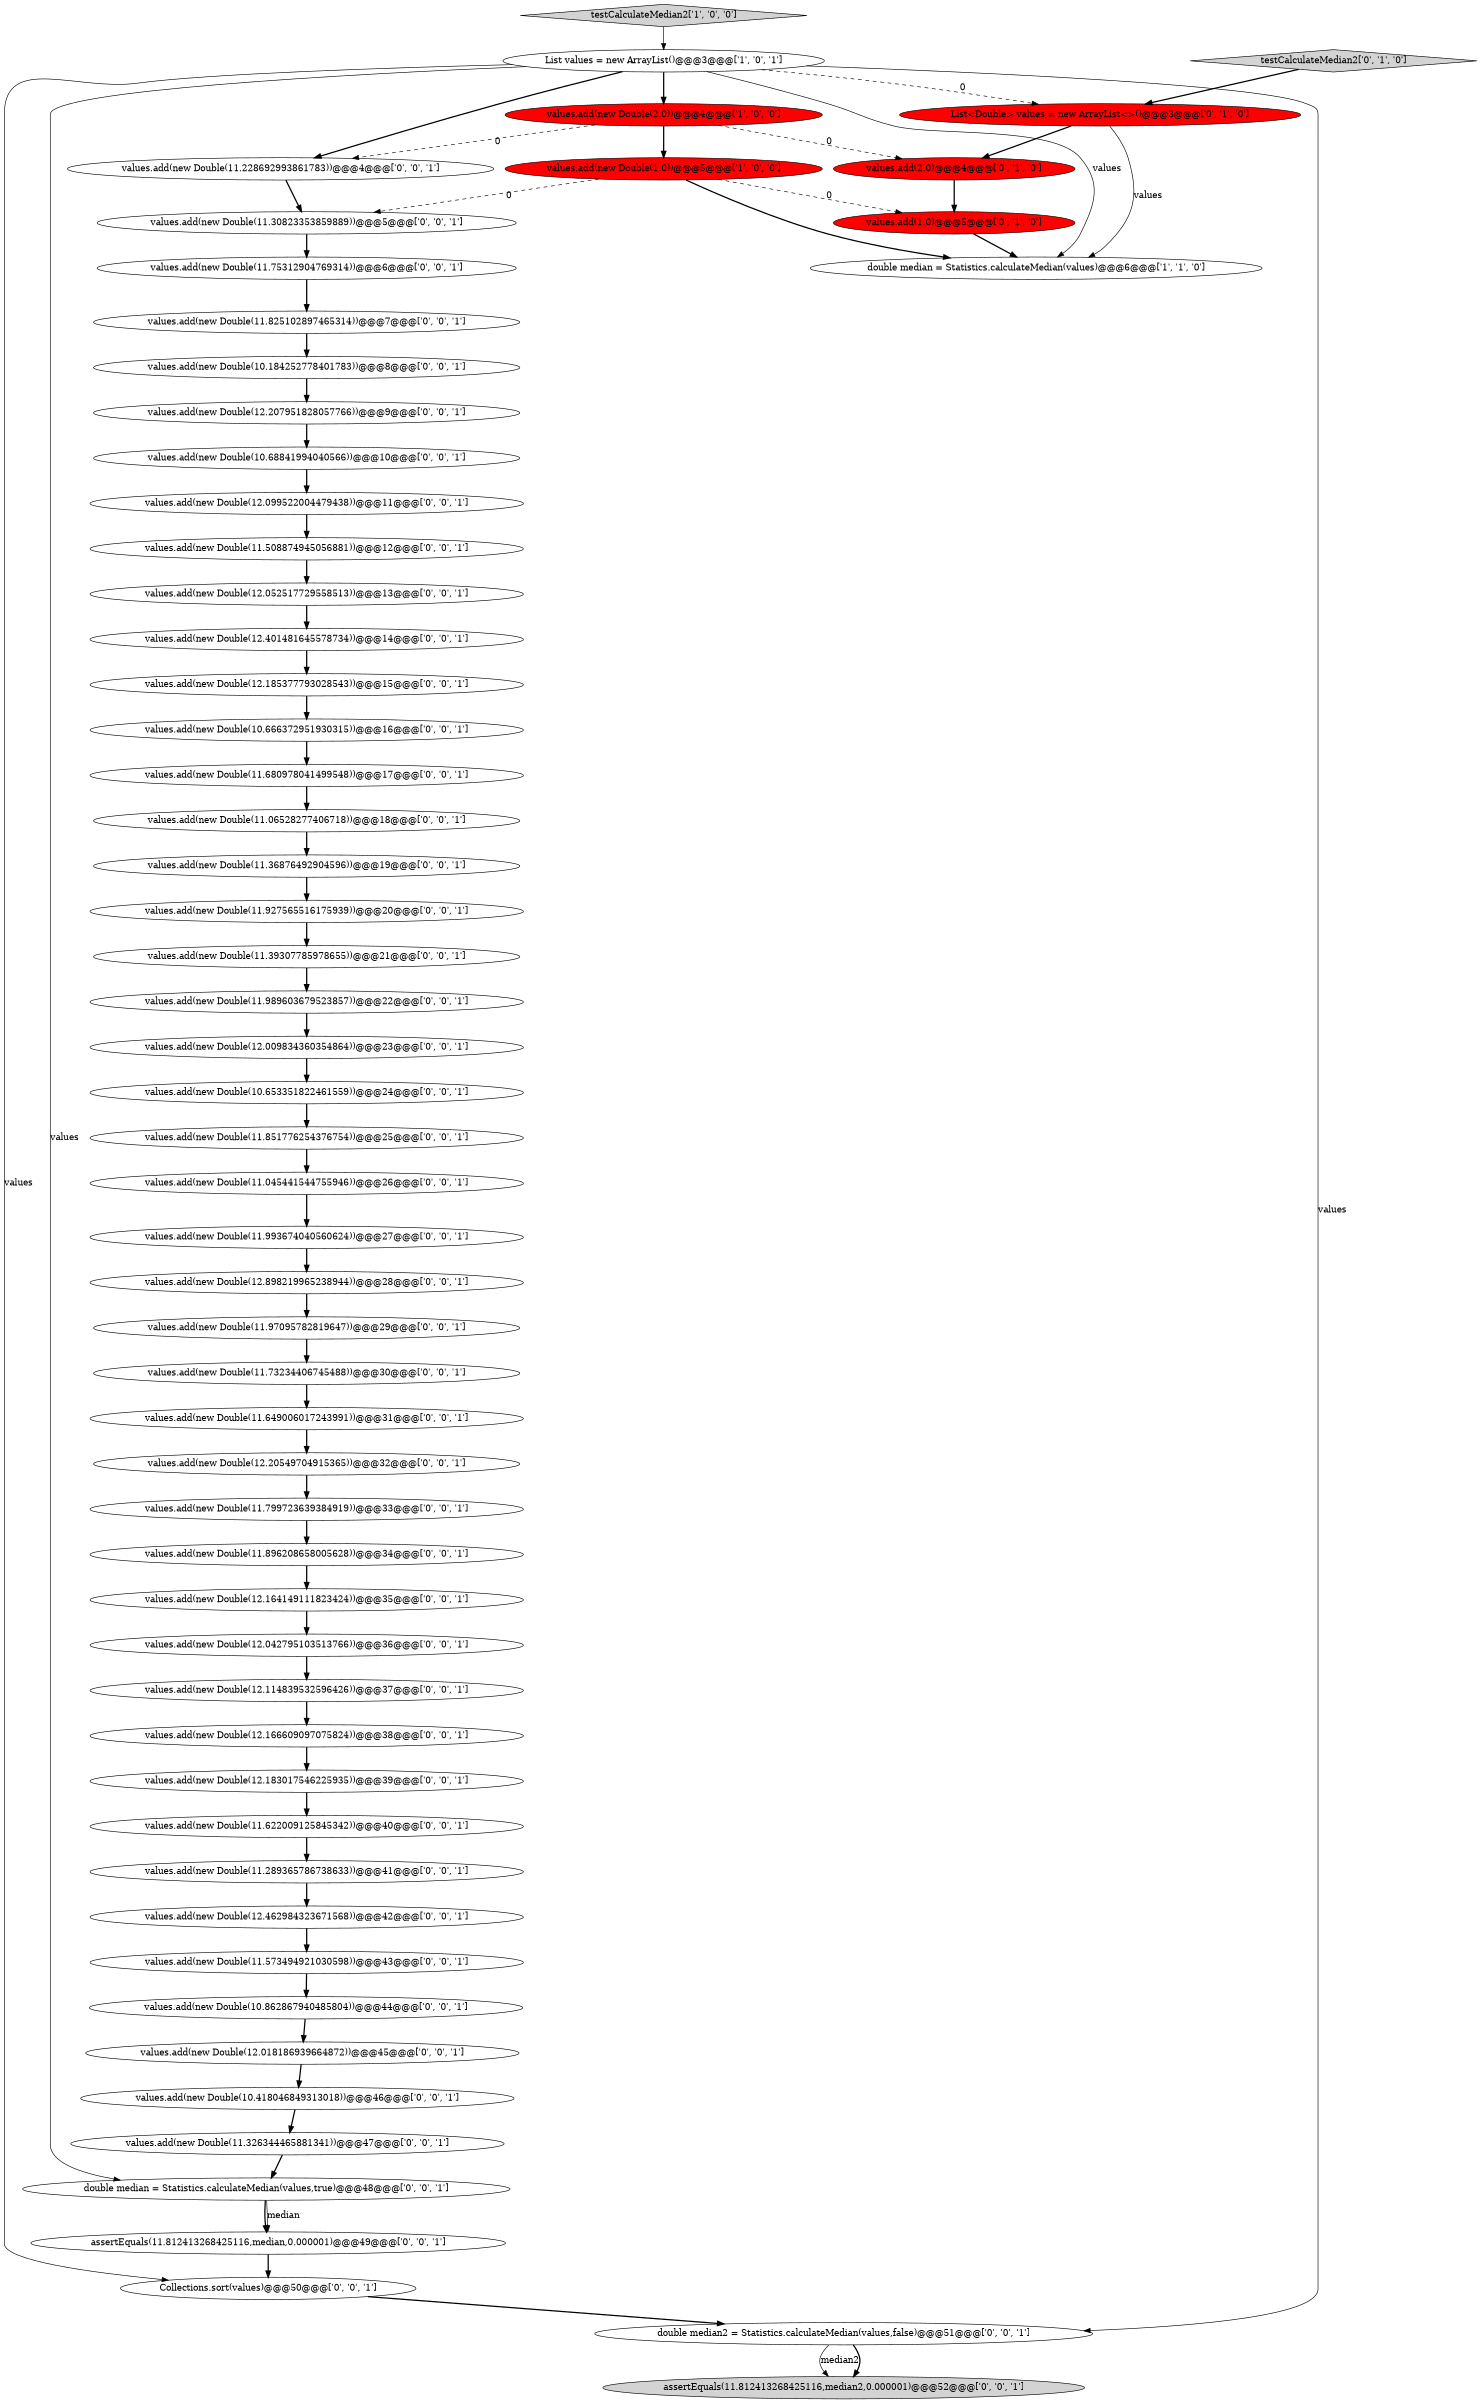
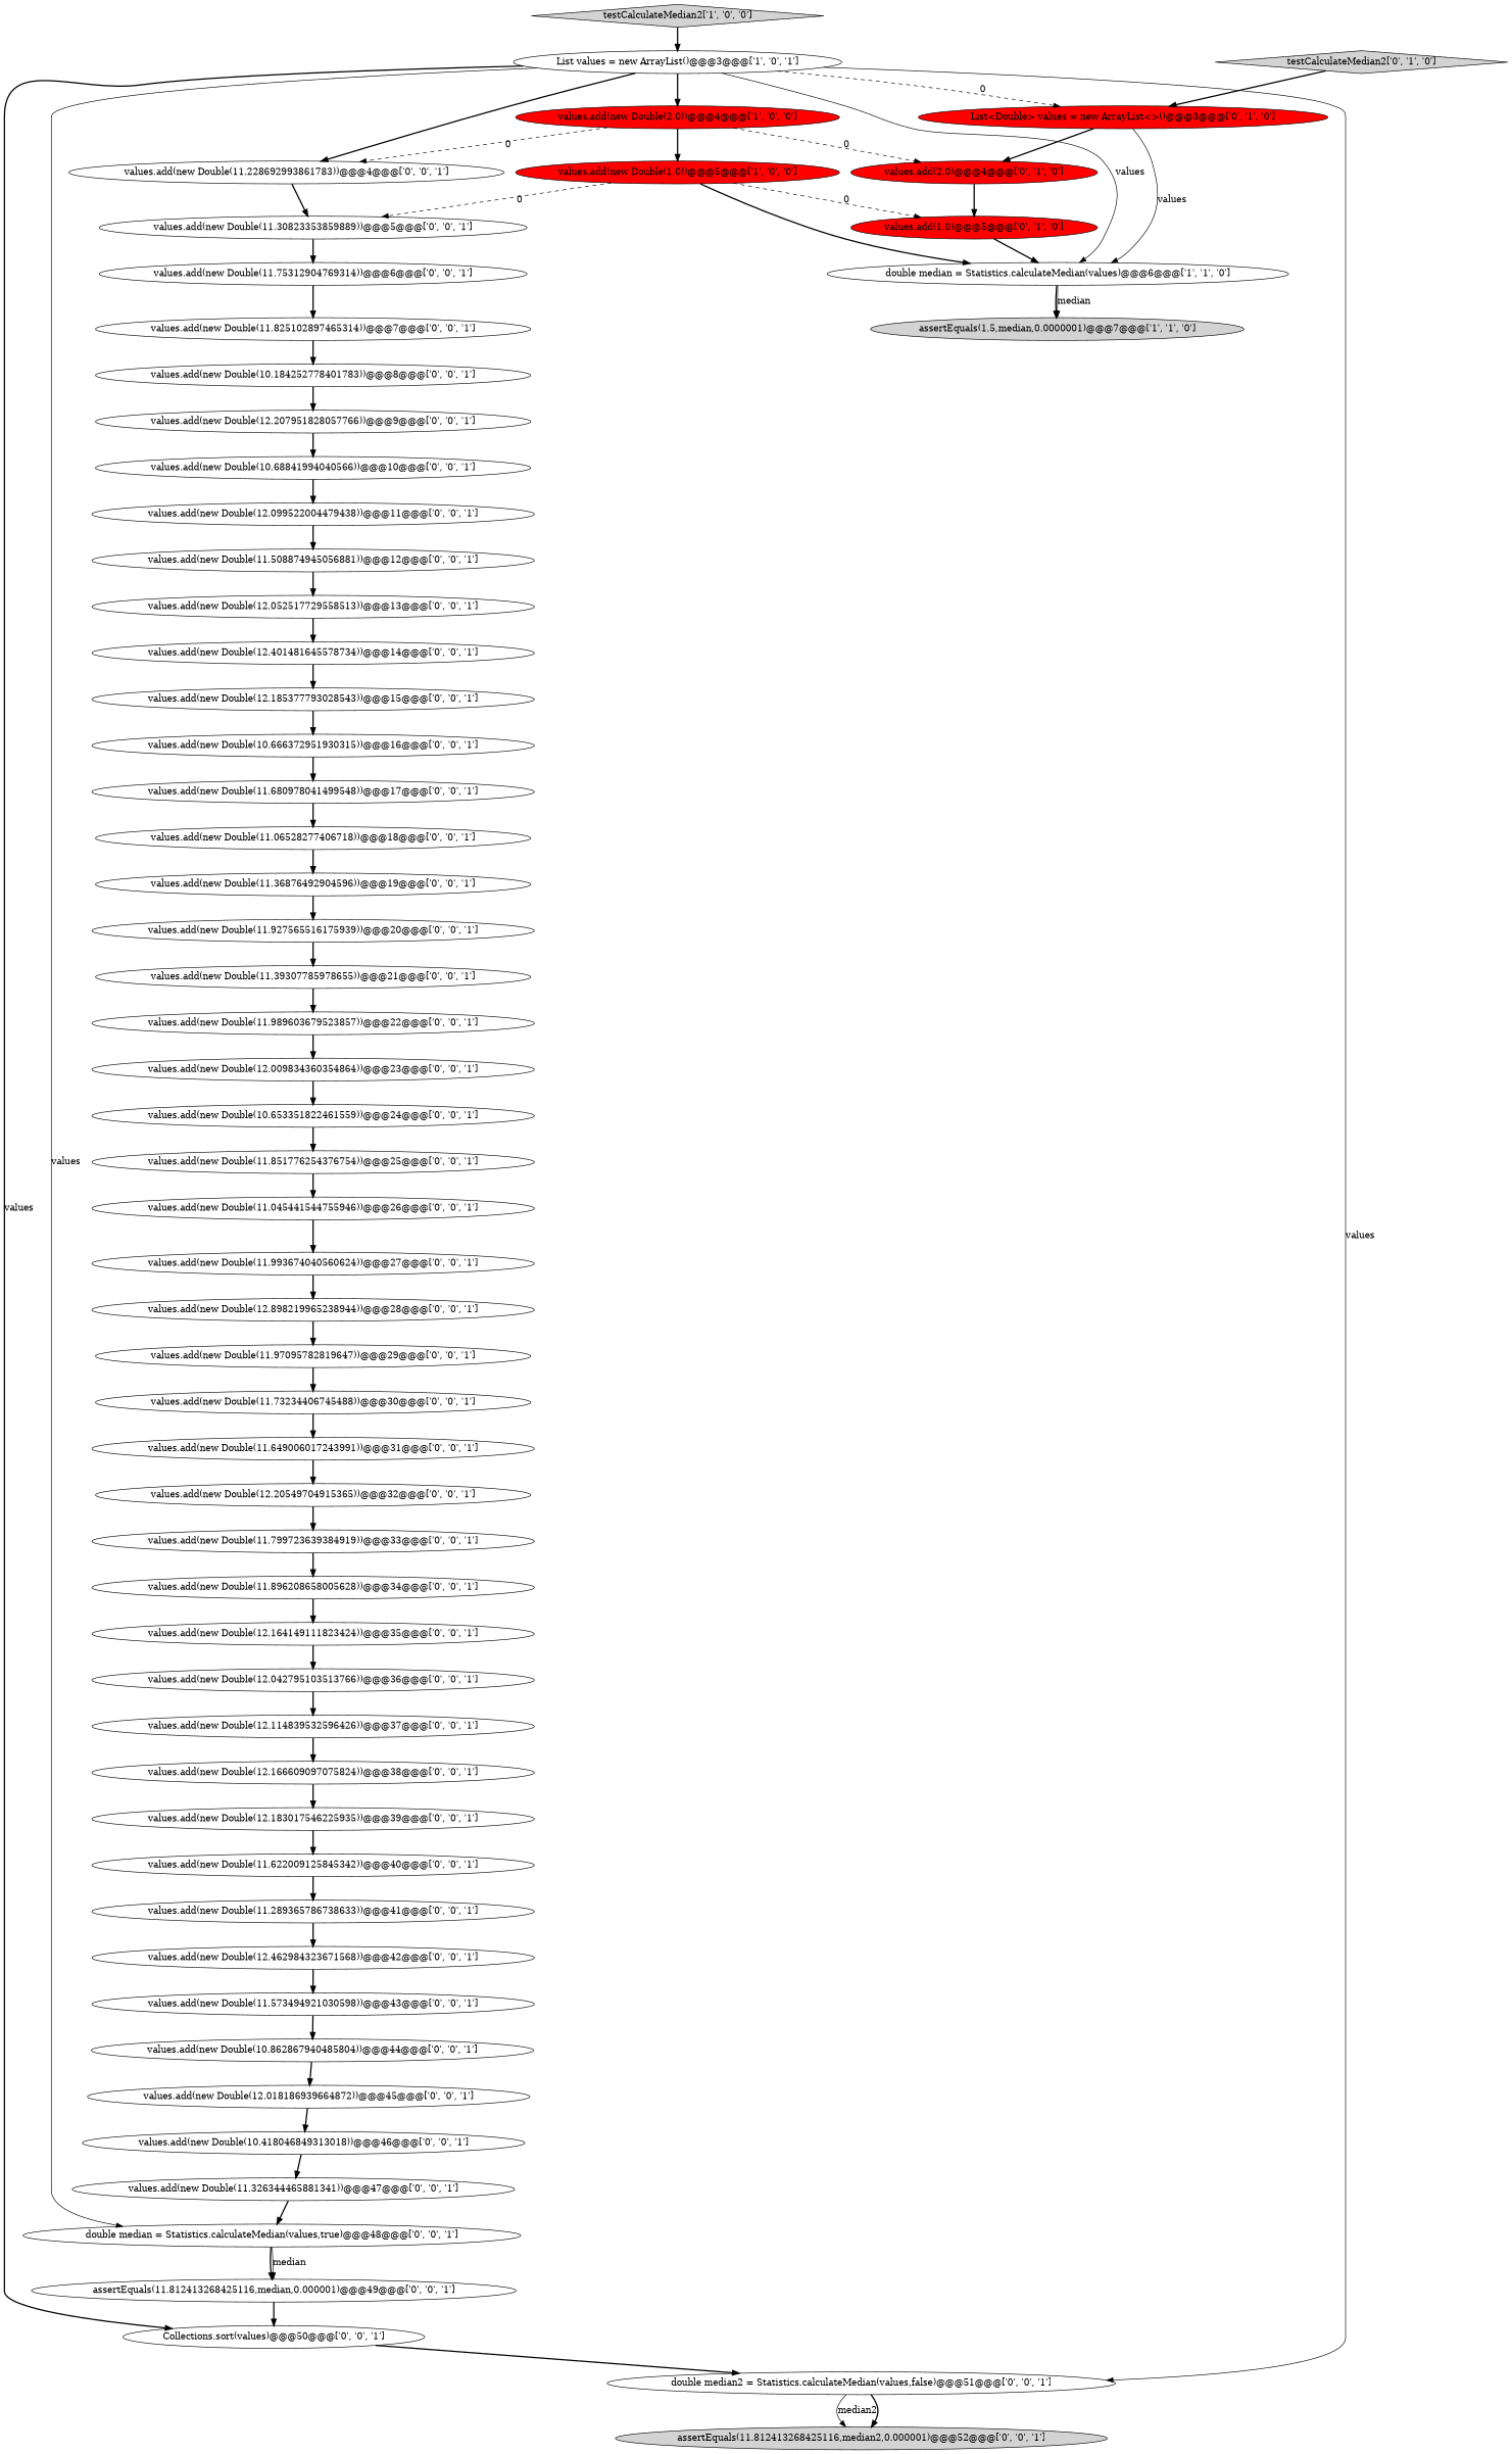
  digraph {
    node [fillcolor=white shape=ellipse style=filled]
    edge [style=bold]
    n1 [label="values.add(new Double(10.862867940485804))@@@44@@@['0', '0', '1']"]
    n2 [label="values.add(new Double(12.018186939664872))@@@45@@@['0', '0', '1']"]
    n3 [label="values.add(new Double(10.418046849313018))@@@46@@@['0', '0', '1']"]
    n4 [label="double median2 = Statistics.calculateMedian(values,false)@@@51@@@['0', '0', '1']"]
    n5 [fillcolor=lightgray label="assertEquals(11.812413268425116,median2,0.000001)@@@52@@@['0', '0', '1']"]
    n6 [label="values.add(new Double(12.164149111823424))@@@35@@@['0', '0', '1']"]
    n7 [label="values.add(new Double(12.042795103513766))@@@36@@@['0', '0', '1']"]
    n8 [label="values.add(new Double(12.114839532596426))@@@37@@@['0', '0', '1']"]
    n9 [label="values.add(new Double(11.30823353859889))@@@5@@@['0', '0', '1']"]
    n10 [label="values.add(new Double(11.75312904769314))@@@6@@@['0', '0', '1']"]
    n11 [label="values.add(new Double(11.825102897465314))@@@7@@@['0', '0', '1']"]
    n12 [label="values.add(new Double(11.228692993861783))@@@4@@@['0', '0', '1']"]
    n13 [fillcolor=red label="values.add(new Double(1.0))@@@5@@@['1', '0', '0']"]
    n14 [label="double median = Statistics.calculateMedian(values)@@@6@@@['1', '1', '0']"]
    n15 [fillcolor=red label="values.add(1.0)@@@5@@@['0', '1', '0']"]
+   n16 [fillcolor=lightgray label="assertEquals(1.5,median,0.0000001)@@@7@@@['1', '1', '0']"]
    n17 [label="values.add(new Double(12.166609097075824))@@@38@@@['0', '0', '1']"]
    n18 [label="values.add(new Double(12.183017546225935))@@@39@@@['0', '0', '1']"]
    n19 [label="values.add(new Double(11.799723639384919))@@@33@@@['0', '0', '1']"]
    n20 [label="values.add(new Double(11.896208658005628))@@@34@@@['0', '0', '1']"]
    n21 [label="values.add(new Double(12.898219965238944))@@@28@@@['0', '0', '1']"]
    n22 [label="values.add(new Double(11.97095782819647))@@@29@@@['0', '0', '1']"]
    n23 [label="values.add(new Double(11.73234406745488))@@@30@@@['0', '0', '1']"]
    n24 [label="List values = new ArrayList()@@@3@@@['1', '0', '1']"]
    n25 [fillcolor=red label="values.add(new Double(2.0))@@@4@@@['1', '0', '0']"]
    n26 [label="Collections.sort(values)@@@50@@@['0', '0', '1']"]
    n27 [label="double median = Statistics.calculateMedian(values,true)@@@48@@@['0', '0', '1']"]
    n28 [fillcolor=red label="List<Double> values = new ArrayList<>()@@@3@@@['0', '1', '0']"]
    n29 [fillcolor=red label="values.add(2.0)@@@4@@@['0', '1', '0']"]
    n30 [label="assertEquals(11.812413268425116,median,0.000001)@@@49@@@['0', '0', '1']"]
    n31 [label="values.add(new Double(12.185377793028543))@@@15@@@['0', '0', '1']"]
    n32 [label="values.add(new Double(10.666372951930315))@@@16@@@['0', '0', '1']"]
    n33 [label="values.add(new Double(11.680978041499548))@@@17@@@['0', '0', '1']"]
    n34 [label="values.add(new Double(11.622009125845342))@@@40@@@['0', '0', '1']"]
    n35 [label="values.add(new Double(11.326344465881341))@@@47@@@['0', '0', '1']"]
    n36 [label="values.add(new Double(11.06528277406718))@@@18@@@['0', '0', '1']"]
    n37 [label="values.add(new Double(11.36876492904596))@@@19@@@['0', '0', '1']"]
    n38 [label="values.add(new Double(11.993674040560624))@@@27@@@['0', '0', '1']"]
    n39 [label="values.add(new Double(10.184252778401783))@@@8@@@['0', '0', '1']"]
    n40 [label="values.add(new Double(12.207951828057766))@@@9@@@['0', '0', '1']"]
    n41 [label="values.add(new Double(11.649006017243991))@@@31@@@['0', '0', '1']"]
    n42 [label="values.add(new Double(12.20549704915365))@@@32@@@['0', '0', '1']"]
    n43 [label="values.add(new Double(11.927565516175939))@@@20@@@['0', '0', '1']"]
    n44 [label="values.add(new Double(11.39307785978655))@@@21@@@['0', '0', '1']"]
    n45 [label="values.add(new Double(11.851776254376754))@@@25@@@['0', '0', '1']"]
    n46 [label="values.add(new Double(11.045441544755946))@@@26@@@['0', '0', '1']"]
    n47 [label="values.add(new Double(12.462984323671568))@@@42@@@['0', '0', '1']"]
    n48 [label="values.add(new Double(11.573494921030598))@@@43@@@['0', '0', '1']"]
    n49 [label="values.add(new Double(11.989603679523857))@@@22@@@['0', '0', '1']"]
    n50 [label="values.add(new Double(12.009834360354864))@@@23@@@['0', '0', '1']"]
    n51 [fillcolor=lightgray label="testCalculateMedian2['0', '1', '0']" shape=diamond]
    n52 [label="values.add(new Double(12.052517729558513))@@@13@@@['0', '0', '1']"]
    n53 [label="values.add(new Double(12.401481645578734))@@@14@@@['0', '0', '1']"]
    n54 [label="values.add(new Double(11.289365786738633))@@@41@@@['0', '0', '1']"]
    n55 [label="values.add(new Double(10.653351822461559))@@@24@@@['0', '0', '1']"]
    n56 [label="values.add(new Double(11.508874945056881))@@@12@@@['0', '0', '1']"]
    n57 [label="values.add(new Double(12.099522004479438))@@@11@@@['0', '0', '1']"]
    n58 [label="values.add(new Double(10.68841994040566))@@@10@@@['0', '0', '1']"]
    n59 [fillcolor=lightgray label="testCalculateMedian2['1', '0', '0']" shape=diamond]
    n1 -> n2
    n2 -> n3
    n3 -> n35
    n4 -> n5 [label=median2 style=solid]
    n4 -> n5
    n6 -> n7
    n7 -> n8
    n8 -> n17
    n9 -> n10
    n10 -> n11
    n11 -> n39
    n12 -> n9
    n13 -> n9 [label=0 style=dashed]
    n13 -> n14
    n13 -> n15 [label=0 style=dashed]
+   n14 -> n16
+   n14 -> n16 [label=median style=solid]
    n15 -> n14
    n17 -> n18
    n18 -> n34
    n19 -> n20
    n20 -> n6
    n21 -> n22
    n22 -> n23
    n23 -> n41
    n24 -> n4 [label=values style=solid]
    n24 -> n12
    n24 -> n14 [label=values style=solid]
    n24 -> n25
-   n24 -> n26 [label=values style=solid]
+   n24 -> n26 [label=values]
    n24 -> n27 [label=values style=solid]
    n24 -> n28 [label=0 style=dashed]
    n25 -> n12 [label=0 style=dashed]
    n25 -> n13
    n25 -> n29 [label=0 style=dashed]
    n26 -> n4
    n27 -> n30 [label=median style=solid]
    n27 -> n30
    n28 -> n14 [label=values style=solid]
    n28 -> n29
    n29 -> n15
    n30 -> n26
    n31 -> n32
    n32 -> n33
    n33 -> n36
    n34 -> n54
    n35 -> n27
    n36 -> n37
    n37 -> n43
    n38 -> n21
    n39 -> n40
    n40 -> n58
    n41 -> n42
    n42 -> n19
    n43 -> n44
    n44 -> n49
    n45 -> n46
    n46 -> n38
    n47 -> n48
    n48 -> n1
    n49 -> n50
    n50 -> n55
    n51 -> n28
    n52 -> n53
    n53 -> n31
    n54 -> n47
    n55 -> n45
    n56 -> n52
    n57 -> n56
    n58 -> n57
-   n59 -> n24 [style=solid]
+   n59 -> n24
  }
